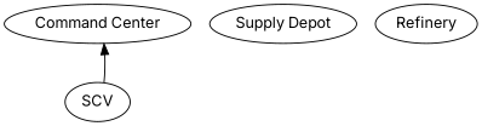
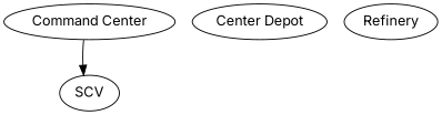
  digraph {
    fontname=Inter
    node [depth=2147483647 strength=1 fontname=Inter]
    "Command Center" [depth=0]
    SCV [depth=1]
-   "Supply Depot"
+   "Supply Depot" [label="Center Depot"]
    Refinery
-   SCV -> "Command Center" [fontname=Inter]
+   "Command Center" -> SCV [fontname=Inter]
  }
